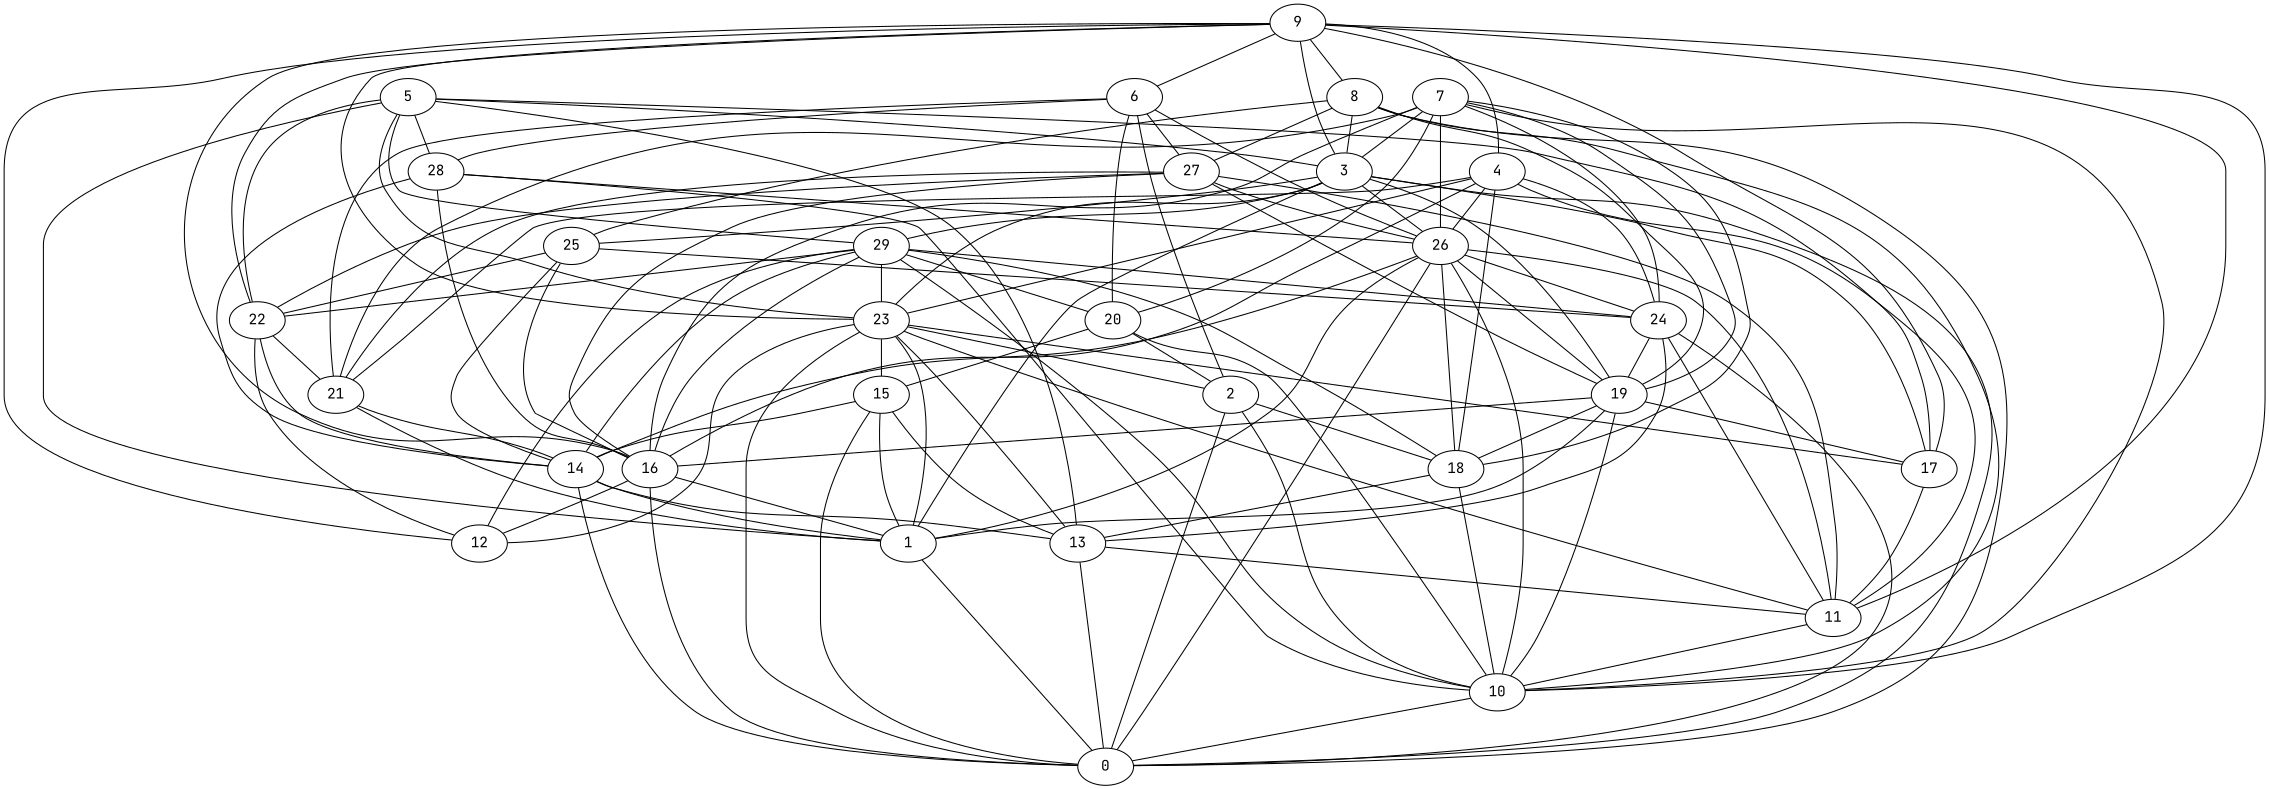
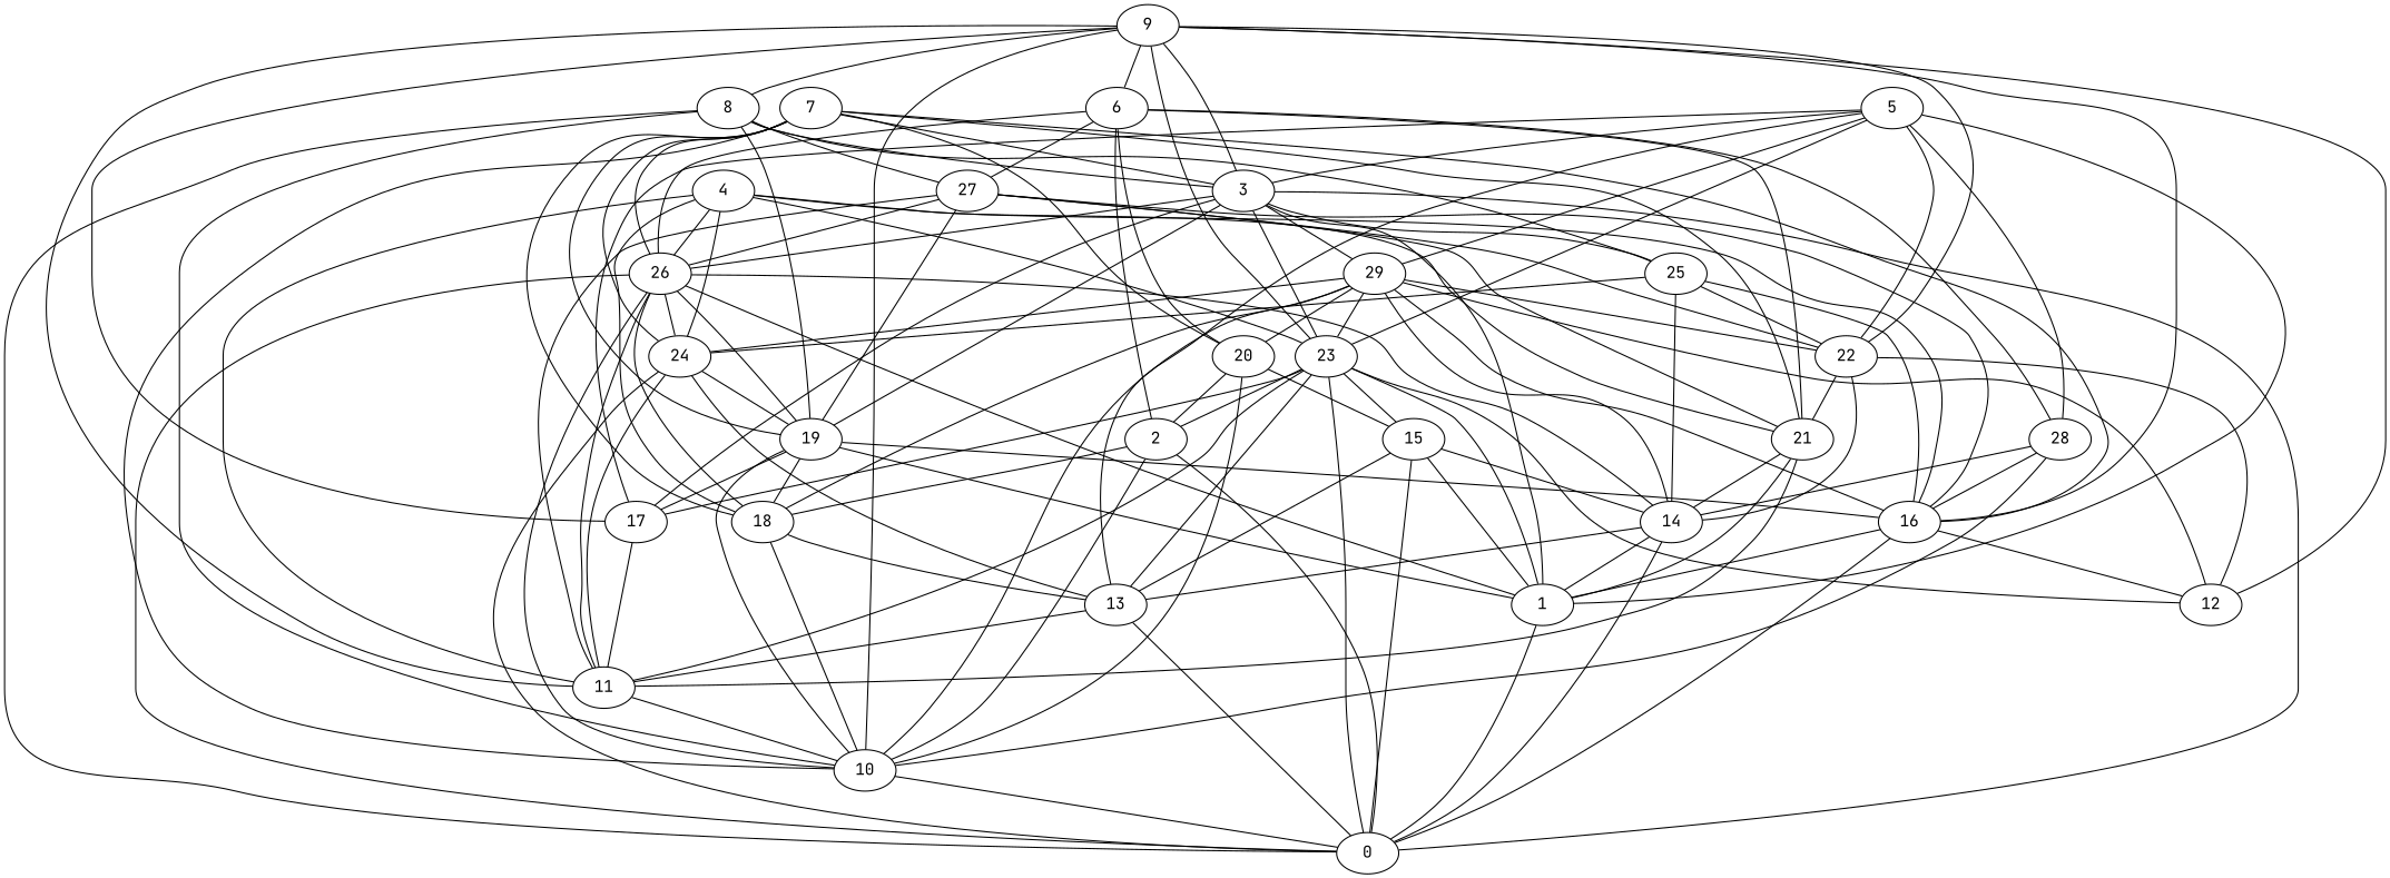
  digraph {
    fontname="JetBrains Mono"
    node [fontname="JetBrains Mono"]
    edge [color=black dir=none fontname="JetBrains Mono"]
    19
    16
    18
    1
    17
    10
    0
    12
    13
    11
    28
    26
    14
    22
    24
    7
    3
    21
    20
    2
    29
    23
    25
    27
    6
    15
    9
    4
    8
    5
    subgraph sub_1 {
      19
      16
      18
      1
      17
      10
      0
      12
      13
      11
      28
      26
      14
      22
      24
      7
      3
      21
      20
      2
      29
      23
      25
      27
      6
      15
      9
      4
      8
      5
    }
    19 -> 16
    19 -> 18
    19 -> 1
    19 -> 17
    19 -> 10
    16 -> 1
    16 -> 0
    16 -> 12
    18 -> 10
    18 -> 13
    1 -> 0
    17 -> 11
    10 -> 0
    13 -> 0
    13 -> 11
    11 -> 10
    28 -> 16
    28 -> 10
-   28 -> 26
    28 -> 14
    26 -> 19
    26 -> 18
    26 -> 1
    26 -> 10
    26 -> 0
    26 -> 11
    26 -> 14
    26 -> 24
    14 -> 1
    14 -> 0
    14 -> 13
    22 -> 12
    22 -> 14
    22 -> 21
    24 -> 19
    24 -> 0
    24 -> 13
    24 -> 11
    7 -> 19
    7 -> 16
    7 -> 18
    7 -> 10
    7 -> 26
    7 -> 24
    7 -> 3
    7 -> 21
    7 -> 20
    3 -> 19
    3 -> 1
    3 -> 17
    3 -> 0
    3 -> 26
    3 -> 29
    3 -> 23
    3 -> 25
    21 -> 1
+   21 -> 11
    21 -> 14
    20 -> 10
    20 -> 2
    20 -> 15
    2 -> 18
    2 -> 10
    2 -> 0
    29 -> 16
    29 -> 18
    29 -> 10
    29 -> 12
    29 -> 14
    29 -> 22
    29 -> 24
    29 -> 20
    29 -> 23
    23 -> 1
    23 -> 17
    23 -> 0
    23 -> 12
    23 -> 13
    23 -> 11
    23 -> 2
    23 -> 15
    25 -> 16
    25 -> 14
    25 -> 22
    25 -> 24
    27 -> 19
    27 -> 16
    27 -> 11
    27 -> 26
    27 -> 22
    27 -> 21
    6 -> 28
    6 -> 26
    6 -> 21
    6 -> 20
    6 -> 2
    6 -> 27
    15 -> 1
    15 -> 0
    15 -> 13
    15 -> 14
    9 -> 16
    9 -> 17
    9 -> 10
    9 -> 12
    9 -> 11
    9 -> 22
    9 -> 3
    9 -> 23
    9 -> 6
-   9 -> 4
    9 -> 8
    4 -> 16
    4 -> 18
    4 -> 11
    4 -> 26
    4 -> 24
    4 -> 21
    4 -> 23
    8 -> 19
    8 -> 10
    8 -> 0
    8 -> 3
    8 -> 25
    8 -> 27
    5 -> 1
    5 -> 17
    5 -> 13
    5 -> 28
    5 -> 22
    5 -> 3
    5 -> 29
    5 -> 23
  }
